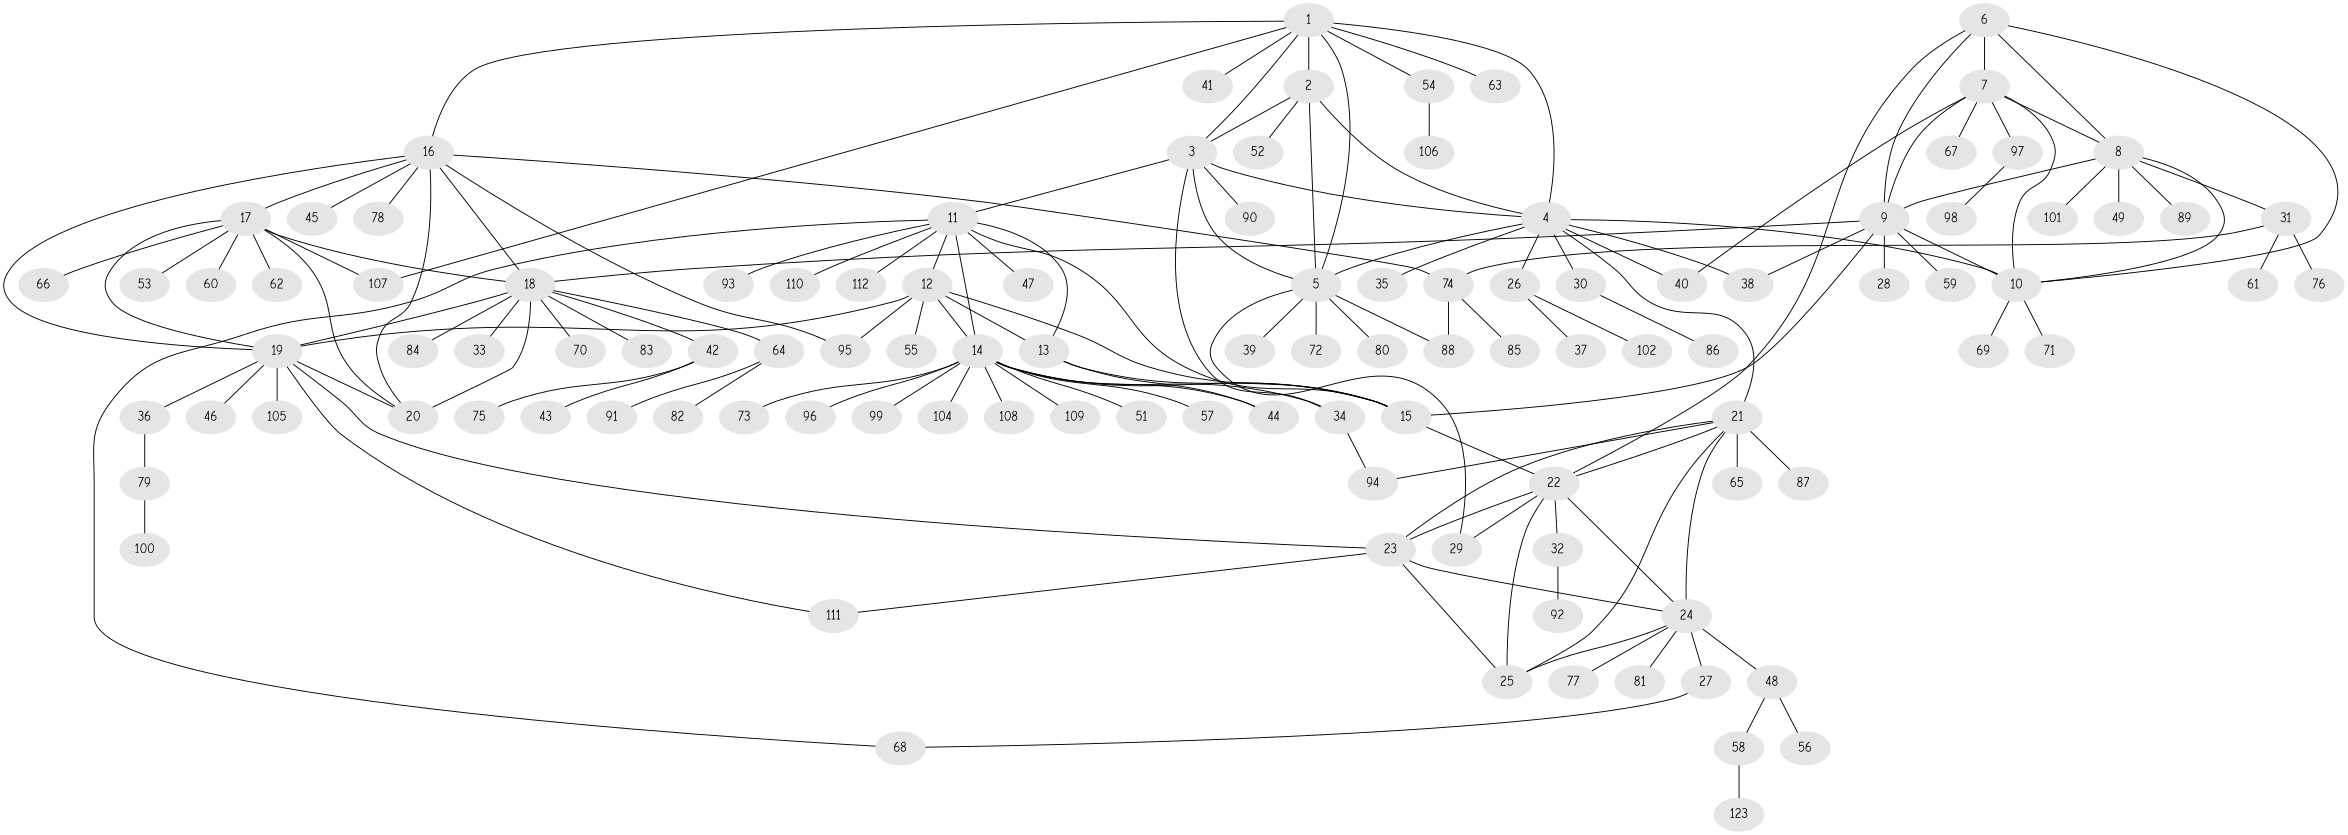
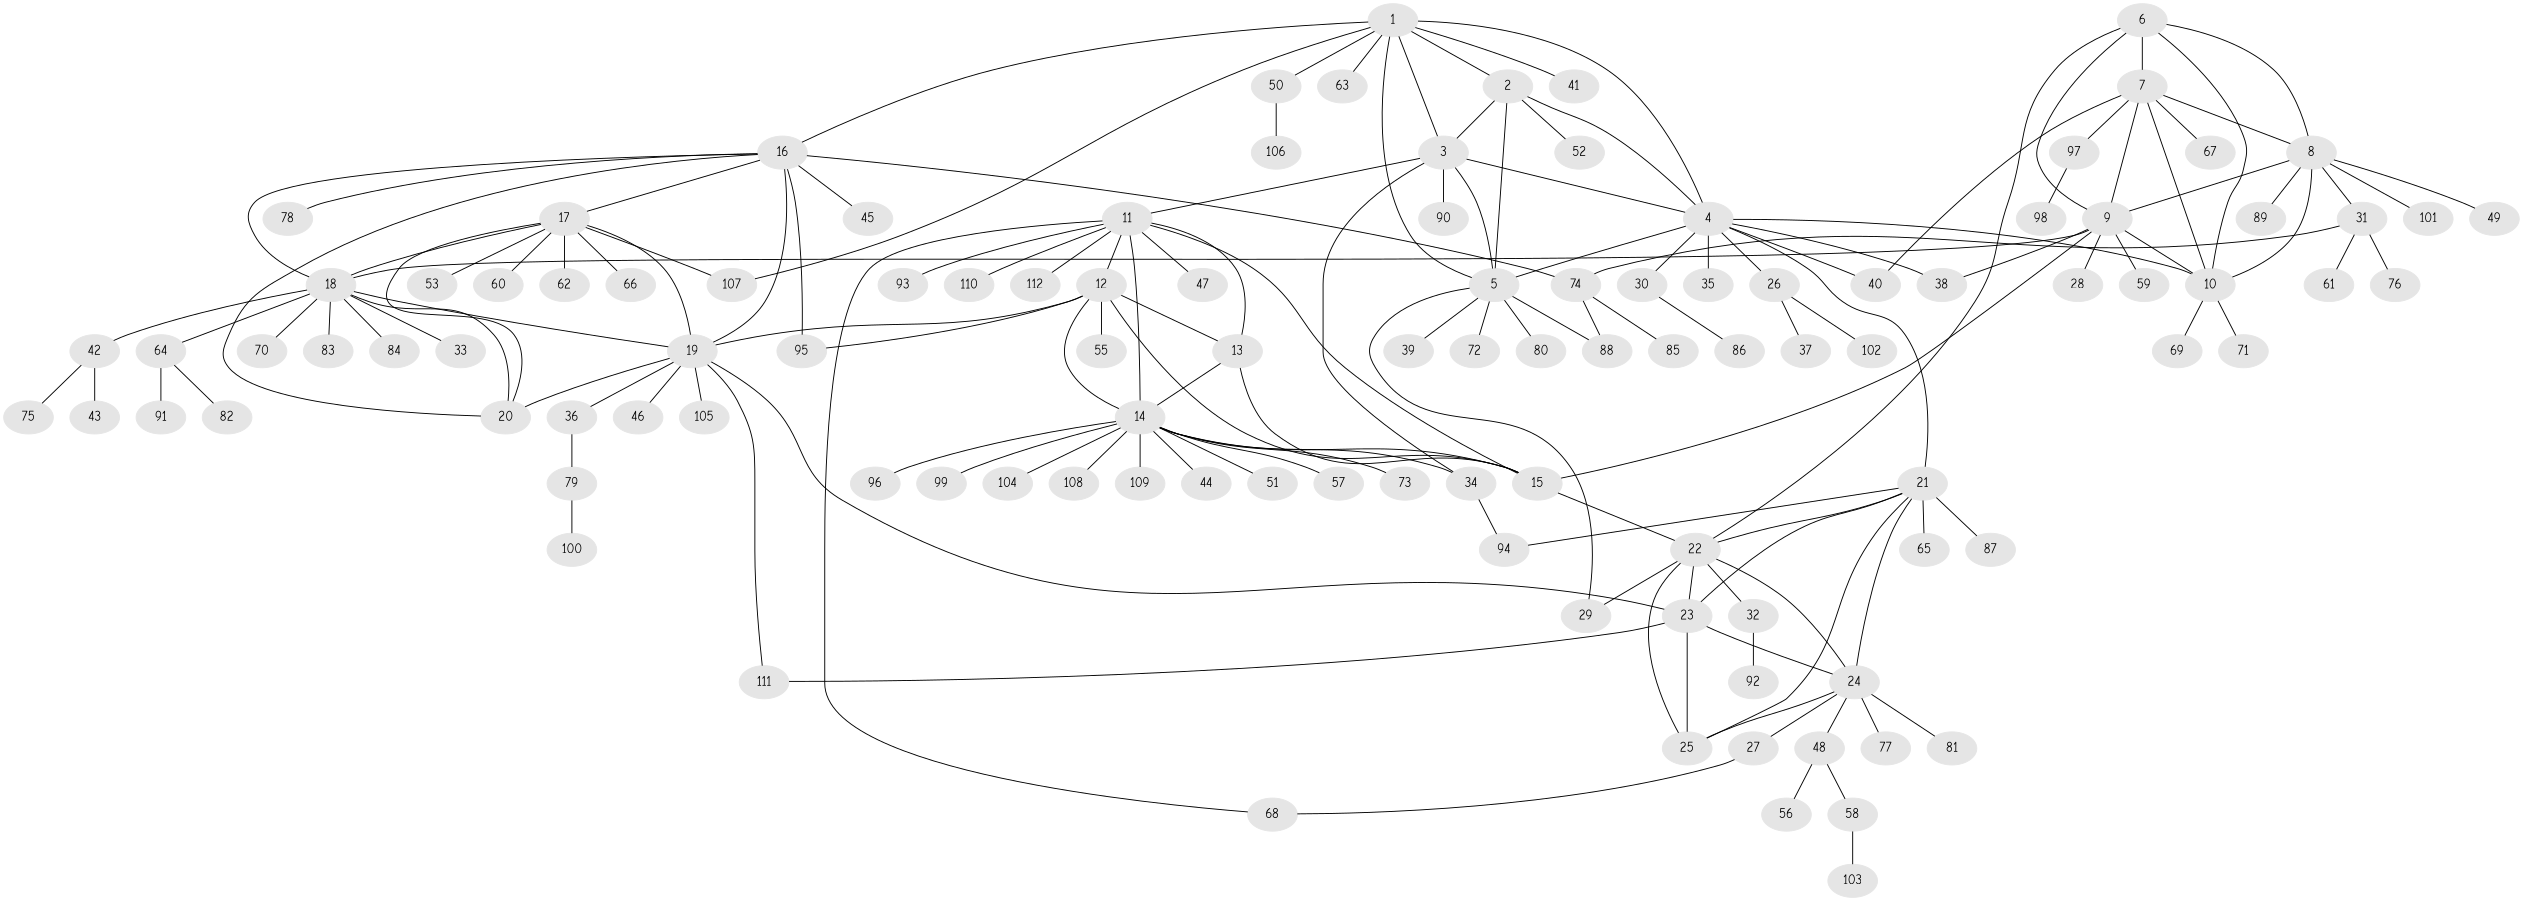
  graph {
    fontname="Comic Neue"
    node [color=gray90 fontname="Comic Neue" style=filled]
    edge [fontname="Comic Neue"]
    1
    2
    3
    4
    5
    16
    41
-   54
+   54 [label=50]
    63
    107
    52
    11
    34
    90
    10
    21
    26
    30
    35
    38
    40
    29
    39
    72
    80
    88
    18
    19
    95
    17
    20
    45
    74
    78
    106
    15
    12
    13
    14
    47
    68
    93
    110
    112
    94
    69
    71
    22
    23
    24
    25
    65
    87
    37
    102
    86
    6
    7
    8
    9
    67
    97
    31
    49
    89
    101
    28
    59
    32
    98
    61
    76
    33
    42
    64
    70
    83
    84
    55
    44
    51
    57
    73
    96
    99
    104
    108
    109
    36
    46
    105
    111
    53
    60
    62
    66
    85
    43
    75
    82
    91
    79
    27
    48
    77
    81
    92
    56
    58
    100
-   103 [label=123]
+   103
    1 -- 2
    1 -- 3
    1 -- 4
    1 -- 5
    1 -- 16
    1 -- 41
    1 -- 54
    1 -- 63
    1 -- 107
    2 -- 3
    2 -- 4
    2 -- 5
    2 -- 52
    3 -- 4
    3 -- 5
    3 -- 11
    3 -- 34
    3 -- 90
    4 -- 5
    4 -- 10
    4 -- 21
    4 -- 26
    4 -- 30
    4 -- 35
    4 -- 38
    4 -- 40
    5 -- 29
    5 -- 39
    5 -- 72
    5 -- 80
    5 -- 88
    16 -- 18
    16 -- 19
    16 -- 95
    16 -- 17
    16 -- 20
    16 -- 45
    16 -- 74
    16 -- 78
    54 -- 106
    11 -- 15
    11 -- 12
    11 -- 13
    11 -- 14
    11 -- 47
    11 -- 68
    11 -- 93
    11 -- 110
    11 -- 112
    34 -- 94
    10 -- 69
    10 -- 71
    21 -- 94
    21 -- 22
    21 -- 23
    21 -- 24
    21 -- 25
    21 -- 65
    21 -- 87
    26 -- 37
    26 -- 102
    30 -- 86
    18 -- 19
    18 -- 20
    18 -- 33
    18 -- 42
    18 -- 64
    18 -- 70
    18 -- 83
    18 -- 84
    19 -- 20
    19 -- 23
    19 -- 36
    19 -- 46
    19 -- 105
    19 -- 111
    17 -- 107
    17 -- 18
    17 -- 19
    17 -- 20
    17 -- 53
    17 -- 60
    17 -- 62
    17 -- 66
    74 -- 88
    74 -- 85
    15 -- 22
    12 -- 19
    12 -- 95
    12 -- 15
    12 -- 13
    12 -- 14
    12 -- 55
    13 -- 15
-   13 -- 44
+   13 -- 14
    14 -- 34
    14 -- 15
    14 -- 44
    14 -- 51
    14 -- 57
    14 -- 73
    14 -- 96
    14 -- 99
    14 -- 104
    14 -- 108
    14 -- 109
    22 -- 29
    22 -- 23
    22 -- 24
    22 -- 25
    22 -- 32
    23 -- 24
    23 -- 25
    23 -- 111
    24 -- 25
    24 -- 27
    24 -- 48
    24 -- 77
    24 -- 81
    6 -- 10
    6 -- 22
    6 -- 7
    6 -- 8
    6 -- 9
    7 -- 10
    7 -- 40
    7 -- 8
    7 -- 9
    7 -- 67
    7 -- 97
    8 -- 10
    8 -- 9
    8 -- 31
    8 -- 49
    8 -- 89
    8 -- 101
    9 -- 10
    9 -- 38
    9 -- 18
    9 -- 15
    9 -- 28
    9 -- 59
    97 -- 98
    31 -- 74
    31 -- 61
    31 -- 76
    32 -- 92
    42 -- 43
    42 -- 75
    64 -- 82
    64 -- 91
    36 -- 79
    79 -- 100
    27 -- 68
    48 -- 56
    48 -- 58
    58 -- 103
  }
